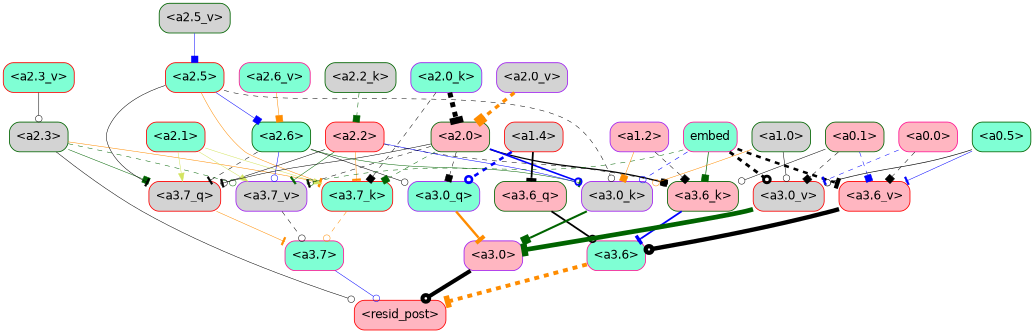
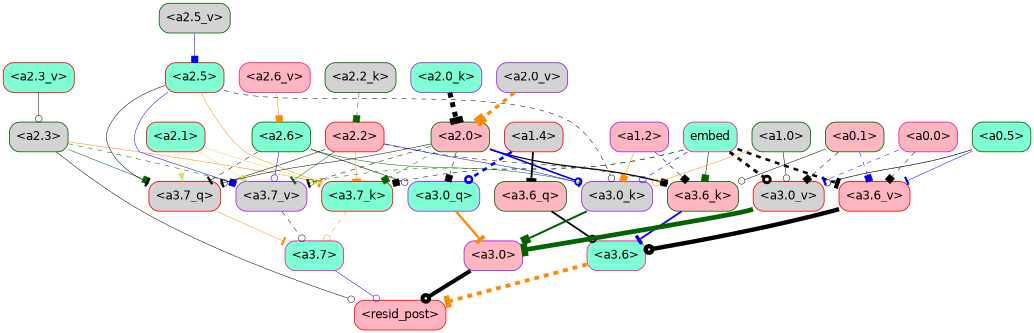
  strict digraph {
    splines=true
    node [color=red fillcolor=aquamarine fontname=Helvetica shape=box style="filled, rounded"]
    edge [arrowhead=odot color=black penwidth=0.6 style=solid]
    "<a3.7>" [color=deeppink]
    "<resid_post>" [fillcolor=lightpink]
    "<a3.6>" [color=deeppink]
    "<a3.0>" [color=purple fillcolor=lightpink]
    "<a2.3>" [color=darkgreen fillcolor=lightgrey]
    "<a3.7_q>" [fillcolor=lightgrey]
    "<a3.7_k>"
    "<a3.7_v>" [color=purple fillcolor=lightgrey]
    "<a3.6_q>" [color=darkgreen fillcolor=lightpink]
    "<a3.0_q>" [color=purple]
    "<a3.6_k>" [color=darkgreen fillcolor=lightpink]
    "<a3.0_k>" [color=purple fillcolor=lightgrey]
    "<a3.6_v>" [fillcolor=lightpink]
    "<a3.0_v>" [fillcolor=lightgrey]
    "<a2.6>" [color=darkgreen]
    "<a2.5>"
    "<a2.2>" [fillcolor=lightpink]
    "<a2.1>"
    "<a2.0>" [color=darkgreen fillcolor=lightpink]
    "<a1.4>" [fillcolor=lightgrey]
    embed [color=deeppink]
    "<a1.2>" [color=purple fillcolor=lightpink]
    "<a0.1>" [color=darkgreen fillcolor=lightpink]
    "<a1.0>" [color=darkgreen fillcolor=lightgrey]
    "<a0.5>" [color=darkgreen]
    "<a0.0>" [color=deeppink fillcolor=lightpink]
    "<a2.2_k>" [color=darkgreen fillcolor=lightgrey]
    "<a2.0_k>" [color=purple]
-   "<a2.6_v>" [color=deeppink]
+   "<a2.6_v>" [color=deeppink fillcolor=lightpink]
    "<a2.5_v>" [color=darkgreen fillcolor=lightgrey]
    "<a2.3_v>"
    "<a2.0_v>" [color=purple fillcolor=lightgrey]
    "<a3.7>" -> "<resid_post>" [color=blue]
    "<a3.6>" -> "<resid_post>" [arrowhead=tee color=darkorange penwidth=4.7534414529800415 style=dashed]
    "<a3.0>" -> "<resid_post>" [penwidth=4.898576855659485]
    "<a2.3>" -> "<resid_post>"
    "<a2.3>" -> "<a3.7_q>" [arrowhead=box color=darkgreen]
    "<a2.3>" -> "<a3.7_k>" [arrowhead=tee color=darkorange]
    "<a2.3>" -> "<a3.7_v>" [color=darkgreen style=dashed]
    "<a3.7_q>" -> "<a3.7>" [arrowhead=tee color=darkorange]
    "<a3.7_k>" -> "<a3.7>" [color=darkorange style=dashed]
    "<a3.7_v>" -> "<a3.7>" [style=dashed]
    "<a3.6_q>" -> "<a3.6>" [penwidth=2.160832464694977]
    "<a3.0_q>" -> "<a3.0>" [arrowhead=tee color=darkorange penwidth=2.870753765106201]
    "<a3.6_k>" -> "<a3.6>" [arrowhead=tee color=blue penwidth=2.13908451795578]
    "<a3.0_k>" -> "<a3.0>" [arrowhead=box color=darkgreen penwidth=2.520303964614868]
    "<a3.6_v>" -> "<a3.6>" [penwidth=5.297133803367615]
    "<a3.0_v>" -> "<a3.0>" [arrowhead=tee color=darkgreen penwidth=5.680712580680847]
    "<a2.6>" -> "<a3.7_q>" [arrowhead=tee style=dashed]
    "<a2.6>" -> "<a3.7_v>" [color=blue]
    "<a2.6>" -> "<a3.0_q>"
    "<a2.6>" -> "<a3.0_k>" [arrowhead=tee color=darkgreen]
    "<a2.5>" -> "<a3.7_q>" [arrowhead=tee]
    "<a2.5>" -> "<a3.7_k>" [arrowhead=tee color=darkorange]
-   "<a2.5>" -> "<a2.6>" [arrowhead=box color=blue]
+   "<a2.5>" -> "<a3.7_v>" [arrowhead=box color=blue]
    "<a2.5>" -> "<a3.0_k>" [style=dashed]
    "<a2.2>" -> "<a3.7_q>"
    "<a2.2>" -> "<a3.7_k>" [arrowhead=tee color=darkorange]
    "<a2.2>" -> "<a3.7_v>" [arrowhead=tee color=darkgreen]
    "<a2.2>" -> "<a3.6_k>" [arrowhead=box style=dashed]
    "<a2.2>" -> "<a3.0_k>" [color=blue]
    "<a2.1>" -> "<a3.7_q>" [color="#d3e460" arrowhead="" style=""]
    "<a2.1>" -> "<a3.7_k>" [color="#d3e460" arrowhead="" style=""]
    "<a2.1>" -> "<a3.7_v>" [color="#d3e460" arrowhead="" style=""]
    "<a2.0>" -> "<a3.7_q>" [arrowhead=tee]
    "<a2.0>" -> "<a3.7_k>" [arrowhead=box color=darkgreen style=dashed]
    "<a2.0>" -> "<a3.7_v>" [arrowhead=tee style=dashed]
    "<a2.0>" -> "<a3.0_q>" [arrowhead=box style=dashed]
    "<a2.0>" -> "<a3.6_k>" [penwidth=1.4807794839143753]
    "<a2.0>" -> "<a3.0_k>" [color=blue penwidth=1.9436544477939606]
    "<a1.4>" -> "<a3.6_q>" [arrowhead=tee penwidth=2.1635248363018036]
    "<a1.4>" -> "<a3.0_q>" [color=blue penwidth=3.1362746953964233 style=dashed]
-   "<a2.0_k>" -> "<a3.7_k>" [arrowhead=box style=dashed]
+   embed -> "<a3.7_k>" [arrowhead=box style=dashed]
    embed -> "<a3.7_v>" [color=darkgreen style=dashed]
    embed -> "<a3.6_k>" [arrowhead=box color=darkgreen penwidth=0.8202246725559235]
    embed -> "<a3.0_k>" [color=blue penwidth=0.6771316379308701 style=dashed]
    embed -> "<a3.6_v>" [arrowhead=tee penwidth=3.067279100418091 style=dashed]
    embed -> "<a3.0_v>" [penwidth=3.5202720761299133 style=dashed]
    "<a1.2>" -> "<a3.6_k>" [arrowhead=box style=dashed]
    "<a1.2>" -> "<a3.0_k>" [arrowhead=box color=darkorange]
    "<a0.1>" -> "<a3.6_k>"
    "<a0.1>" -> "<a3.6_v>" [arrowhead=box color=blue style=dashed]
    "<a0.1>" -> "<a3.0_v>" [arrowhead=box style=dashed]
    "<a1.0>" -> "<a3.0_k>" [color=darkorange]
    "<a1.0>" -> "<a3.0_v>"
    "<a0.5>" -> "<a3.6_v>" [arrowhead=tee color=blue]
    "<a0.5>" -> "<a3.0_v>" [penwidth=0.764040544629097]
    "<a0.0>" -> "<a3.6_v>" [arrowhead=box style=dashed]
    "<a0.0>" -> "<a3.0_v>" [arrowhead=tee color=blue style=dashed]
    "<a2.2_k>" -> "<a2.2>" [arrowhead=box color=darkgreen style=dashed]
    "<a2.0_k>" -> "<a2.0>" [arrowhead=tee penwidth=6.029795527458191 style=dashed]
    "<a2.6_v>" -> "<a2.6>" [arrowhead=box color=darkorange]
    "<a2.5_v>" -> "<a2.5>" [arrowhead=box color=blue]
    "<a2.3_v>" -> "<a2.3>"
    "<a2.0_v>" -> "<a2.0>" [arrowhead=box color=darkorange penwidth=4.041402816772461 style=dashed]
  }
